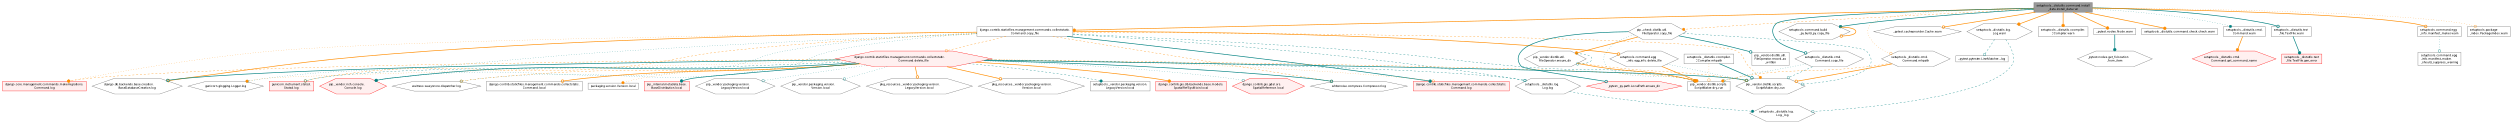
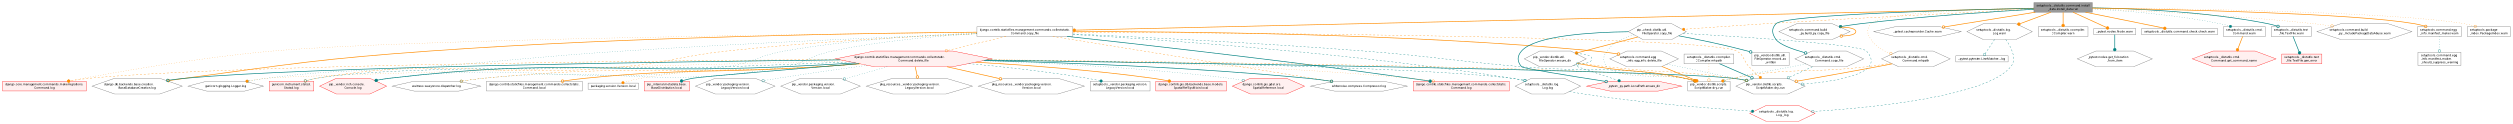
  digraph {
    fontname=Roboto
    rankdir=TB
    node [color=grey40 fillcolor=white fontname=Roboto fontsize=10 shape=hexagon style=filled]
    edge [arrowhead=odot color=darkorange fontname=Roboto fontsize=10 labelfontname=Helvetica labelfontsize=10 style=bold]
    n1 [color=gray40 fillcolor=grey60 fontcolor=black height=0.2 label="setuptools._distutils.command.install\l_data.install_data.run" shape=box width=0.4]
    n2 [height=0.2 label="django.contrib.staticfiles.management.commands.collectstatic.\lCommand.copy_file" shape=box width=0.4]
    n3 [height=0.2 label="pip._check.distlib.util.\lFileOperator.copy_file" width=0.4]
    n4 [height=0.2 label="setuptools._distutils.cmd.\lCommand.copy_file" width=0.4]
    n5 [height=0.2 label="setuptools.command.build\l_py.build_py.copy_file" width=0.4]
    n6 [height=0.2 label="setuptools._distutils.cmd.\lCommand.mkpath" width=0.4]
    n7 [height=0.2 label="_pytest.cacheprovider.Cache.warn" width=0.4]
    n8 [height=0.2 label="_pytest.nodes.Node.warn" shape=box width=0.4]
    n9 [height=0.2 label="setuptools._distutils.ccompiler.\lCCompiler.warn" shape=box width=0.4]
    n10 [height=0.2 label="setuptools._distutils.cmd.\lCommand.warn" shape=box width=0.4]
    n11 [height=0.2 label="setuptools._distutils.command.check.check.warn" shape=box width=0.4]
    n12 [height=0.2 label="setuptools._distutils.log.\lLog.warn" width=0.4]
    n13 [height=0.2 label="setuptools._distutils.text\l_file.TextFile.warn" shape=box width=0.4]
+   n14 [height=0.2 label="setuptools.command.build\l_py._IncludePackageDataAbuse.warn" width=0.4]
    n15 [height=0.2 label="setuptools.command.egg\l_info.manifest_maker.warn" shape=box width=0.4]
    n16 [height=0.2 label="setuptools.package\l_index.PackageIndex.warn" shape=box width=0.4]
    n17 [color=red fillcolor="#FFF0F0" height=0.2 label="django.contrib.staticfiles.management.commands.collectstatic.\lCommand.delete_file" width=0.4]
    n18 [height=0.2 label="pip._vendor.distlib.scripts.\lScriptMaker.dry_run" shape=box width=0.4]
    n19 [height=0.2 label="pip._vendor.distlib.scripts.\lScriptMaker.dry_run" width=0.4]
    n20 [color=red fillcolor="#FFF0F0" height=0.2 label="django.contrib.staticfiles.management.commands.collectstatic.\lCommand.log" shape=box width=0.4]
    n21 [color=red fillcolor="#FFF0F0" height=0.2 label="django.core.management.commands.makemigrations.\lCommand.log" shape=box width=0.4]
    n22 [height=0.2 label="django.db.backends.base.creation.\lBaseDatabaseCreation.log" width=0.4]
    n23 [height=0.2 label="gunicorn.glogging.Logger.log" width=0.4]
    n24 [color=red fillcolor="#FFF0F0" height=0.2 label="gunicorn.instrument.statsd.\lStatsd.log" shape=box width=0.4]
    n25 [color=red fillcolor="#FFF0F0" height=0.2 label="pip._vendor.rich.console.\lConsole.log" width=0.4]
    n26 [height=0.2 label="setuptools._distutils.log.\lLog.log" width=0.4]
    n27 [height=0.2 label="waitress.wasyncore.dispatcher.log" width=0.4]
    n28 [height=0.2 label="whitenoise.compress.Compressor.log" width=0.4]
    n29 [height=0.2 label="setuptools.command.egg\l_info.egg_info.delete_file" width=0.4]
    n30 [color=red fillcolor="#FFF0F0" height=0.2 label="_pytest._py.path.LocalPath.ensure_dir" width=0.4]
    n31 [height=0.2 label="pip._vendor.distlib.util.\lFileOperator.ensure_dir" width=0.4]
    n32 [height=0.2 label="pip._vendor.distlib.util.\lFileOperator.record_as\l_written" shape=box width=0.4]
    n33 [height=0.2 label="setuptools._distutils.ccompiler.\lCCompiler.mkpath" shape=box width=0.4]
    n34 [height=0.2 label="_pytest.nodes.get_fslocation\l_from_item" width=0.4]
    n35 [color=red fillcolor="#FFF0F0" height=0.2 label="setuptools._distutils.cmd.\lCommand.get_command_name" width=0.4]
    n36 [height=0.2 label="_pytest.pytester.LineMatcher._log" shape=box width=0.4]
-   n37 [height=0.2 label="setuptools._distutils.log.\lLog._log" width=0.4]
+   n37 [color=red height=0.2 label="setuptools._distutils.log.\lLog._log" width=0.4]
    n38 [color=red fillcolor="#FFF0F0" height=0.2 label="setuptools._distutils.text\l_file.TextFile.gen_error" shape=box width=0.4]
    n39 [height=0.2 label="setuptools.command.egg\l_info.manifest_maker.\l_should_suppress_warning" shape=box width=0.4]
    n40 [color=red fillcolor="#FFF0F0" height=0.2 label="django.contrib.gis.db.backends.base.models.\lSpatialRefSysMixin.local" shape=box width=0.4]
    n41 [color=red fillcolor="#FFF0F0" height=0.2 label="django.contrib.gis.gdal.srs.\lSpatialReference.local" width=0.4]
    n42 [height=0.2 label="django.contrib.staticfiles.management.commands.collectstatic.\lCommand.local" shape=box width=0.4]
    n43 [height=0.2 label="packaging.version.Version.local" shape=box width=0.4]
    n44 [color=red fillcolor="#FFF0F0" height=0.2 label="pip._internal.metadata.base.\lBaseDistribution.local" shape=box width=0.4]
    n45 [height=0.2 label="pip._vendor.packaging.version.\lLegacyVersion.local" width=0.4]
    n46 [height=0.2 label="pip._vendor.packaging.version.\lVersion.local" width=0.4]
    n47 [height=0.2 label="pkg_resources._vendor.packaging.version.\lLegacyVersion.local" width=0.4]
    n48 [height=0.2 label="pkg_resources._vendor.packaging.version.\lVersion.local" width=0.4]
    n49 [height=0.2 label="setuptools._vendor.packaging.version.\lLegacyVersion.local" shape=box width=0.4]
    n1 -> n2 [arrowhead=dot]
    n1 -> n3 [arrowhead=dot style=dashed]
    n1 -> n4 [color=teal]
    n1 -> n5 [arrowhead=dot color=teal]
    n1 -> n6 [style=dotted]
    n1 -> n7
    n1 -> n8 [arrowhead=dot]
    n1 -> n9 [arrowhead=dot]
    n1 -> n10 [arrowhead=dot color=teal style=dotted]
    n1 -> n11 [arrowhead=dot]
    n1 -> n12 [arrowhead=dot]
    n1 -> n13 [color=teal]
+   n1 -> n14 [style=dotted]
    n1 -> n15
    n1 -> n16 [style=dotted]
    n2 -> n17 [style=dashed]
    n2 -> n18 [color=teal style=dashed]
    n2 -> n19 [arrowhead=dot style=dashed]
    n2 -> n20 [arrowhead=dot color=teal]
    n2 -> n21 [arrowhead=dot style=dotted]
    n2 -> n22
    n2 -> n23 [color=teal style=dotted]
    n2 -> n24 [style=dashed]
    n2 -> n25 [color=teal style=dotted]
    n2 -> n26 [color=teal style=dashed]
    n2 -> n27 [color=teal style=dotted]
    n2 -> n28 [style=dashed]
    n2 -> n29
    n3 -> n18 [arrowhead=dot color=teal style=dotted]
    n3 -> n19 [color=teal style=dashed]
    n3 -> n30 [color=teal]
    n3 -> n31 [arrowhead=dot]
    n3 -> n32 [color=teal]
    n4 -> n18 [color=teal style=dotted]
    n4 -> n19 [color=teal style=dashed]
    n5 -> n5
    n6 -> n18 [arrowhead=dot style=dashed]
    n6 -> n19
    n8 -> n34 [arrowhead=dot color=teal]
    n10 -> n35 [arrowhead=dot]
    n12 -> n36 [color=teal style=dashed]
    n12 -> n37 [color=teal style=dashed]
    n13 -> n38 [arrowhead=dot color=teal]
    n15 -> n39 [color=teal style=dotted]
    n17 -> n18 [arrowhead=dot style=dashed]
    n17 -> n19 [color=teal]
    n17 -> n20 [style=dotted]
    n17 -> n21 [arrowhead=dot style=dashed]
    n17 -> n22 [color=teal]
    n17 -> n23 [arrowhead=dot style=dotted]
    n17 -> n24 [color=teal style=dashed]
    n17 -> n25 [arrowhead=dot color=teal]
    n17 -> n26 [color=teal style=dashed]
    n17 -> n27 [style=dashed]
    n17 -> n28 [color=teal]
    n17 -> n40 [arrowhead=dot]
    n17 -> n41 [color=teal style=dotted]
    n17 -> n42
    n17 -> n43 [arrowhead=dot style=dotted]
    n17 -> n44 [arrowhead=dot color=teal]
    n17 -> n45 [color=teal style=dotted]
    n17 -> n46 [color=teal style=dotted]
    n17 -> n47
    n17 -> n48
    n17 -> n49 [arrowhead=dot color=teal style=dashed]
    n26 -> n37 [arrowhead=dot color=teal style=dashed]
    n29 -> n18 [arrowhead=dot]
    n29 -> n19 [color=teal style=dotted]
    n31 -> n18 [arrowhead=dot]
    n31 -> n19 [style=dashed]
+   n31 -> n30 [arrowhead=dot color=teal style=dashed]
    n31 -> n31 [color=teal style=dashed]
    n33 -> n18 [style=dotted]
    n33 -> n19 [color=teal]
  }
